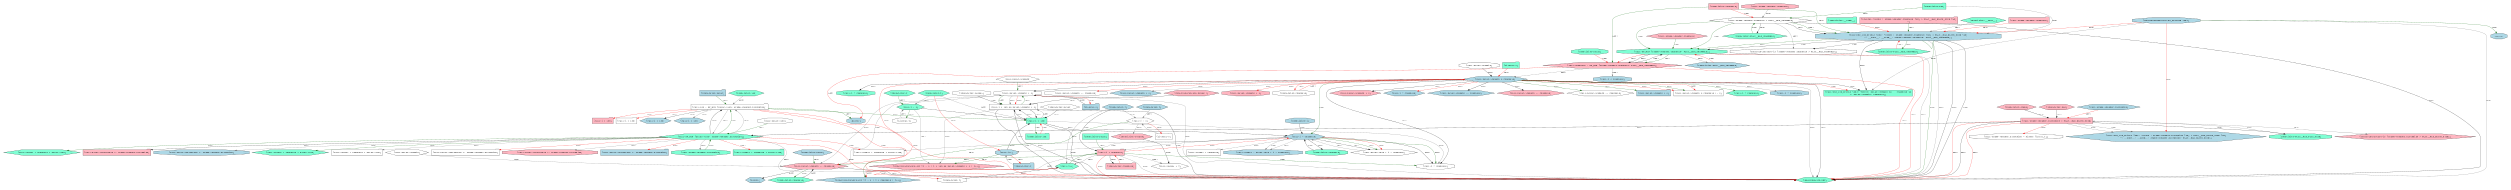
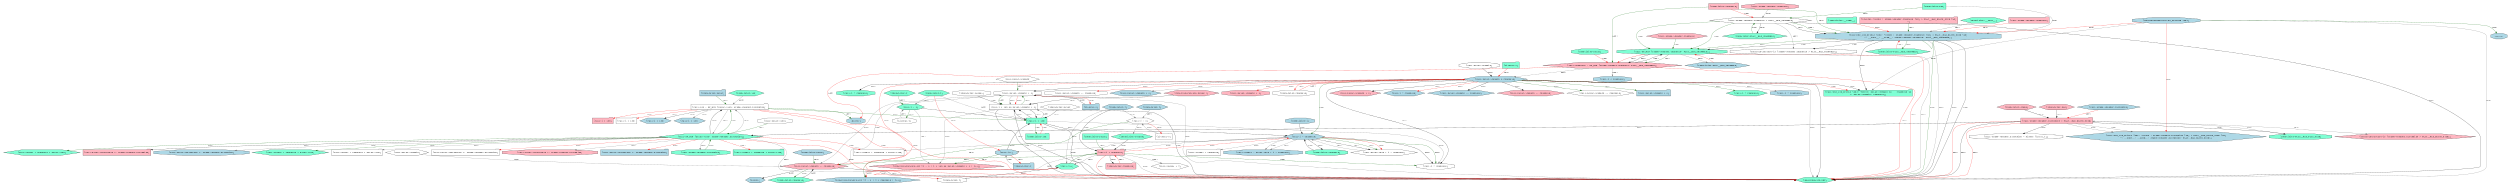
  digraph {
    fontname="Courier Prime"
    node [fillcolor=lightblue fontname="Courier Prime" shape=hexagon style=filled]
    edge [color=gray40 fontname="Courier Prime"]
    n1 [fillcolor=white label="(Call,pflac->remain > 0)" shape=octagon]
    n2 [fillcolor=lightpink label="(Call,pflac->remain -= channels)"]
    n3 [fillcolor=white label="(Call,i < len && pflac->remain > 0)" shape=folder]
    n4 [fillcolor=aquamarine label="(MethodReturn,RET)"]
    n5 [label="(Literal,0)" shape=folder]
    n6 [label="(Block,)"]
    n7 [fillcolor=aquamarine label="(Identifier,channels)"]
    n8 [fillcolor=aquamarine label="(Call,i < len)" shape=folder]
    n9 [fillcolor=lightpink label="(ControlStructure,for (i = 0 ; i < len && pflac->remain > 0 ; i++))"]
    n10 [label="(Call,pflac->remain % channels)"]
    n11 [label="(Call,i * channels)"]
    n12 [fillcolor=aquamarine label="(Call,i * channels)" shape=octagon]
    n13 [fillcolor=white label="(Call,pflac->remain -= channels)" shape=octagon]
    n14 [label="(Call,pflac->remain > 0)"]
    n15 [fillcolor=lightpink label="(Call,pflac->remain > 0)" shape=octagon]
    n16 [fillcolor=white label="(Identifier,channels)" shape=octagon]
    n17 [fillcolor=aquamarine label="(Call,psf_log_printf (psf, \"Error: pflac->remain %u    channels %u\n\", pflac->remain, channels))" shape=folder]
    n18 [fillcolor=lightpink label="(Call,pflac->remain > 0)"]
    n19 [label="(Call,i * channels)"]
    n20 [fillcolor=white label="(Call,i * channels)" shape=octagon]
    n21 [label="(Call,pflac->remain -= channels)"]
    n22 [fillcolor=lightpink label="(Call,pflac->remain -= channels)"]
    n23 [fillcolor=white label="(Call,pflac->remain -= channels)"]
    n24 [label="(Call,pflac->remain > 0)" shape=folder]
-   n25 [fillcolor=white label="(Call,pflac->remain % channels != 0)" shape=folder]
    n26 [fillcolor=aquamarine label="(Call,i * channels)"]
    n27 [label="(Call,i * channels)" shape=octagon]
    n28 [fillcolor=lightpink label="(Call,j < channels)" shape=folder]
    n29 [label="(Call,i++)" shape=octagon]
    n30 [fillcolor=white label="(Call,pflac->pos + i * channels)"]
    n31 [fillcolor=aquamarine label="(Identifier,channels)" shape=octagon]
    n32 [fillcolor=white label="(Call,offset + channels)" shape=folder]
    n33 [fillcolor=white label="(Call,offset + channels > pflac->len)" shape=folder]
    n34 [label="(Call,offset = pflac->pos + i * channels)" shape=octagon]
    n35 [fillcolor=lightpink label="(Call,channels = SF_MIN (frame->header.channels, FLAC__MAX_CHANNELS))"]
    n36 [fillcolor=aquamarine label="(Call,SF_MIN (frame->header.channels, FLAC__MAX_CHANNELS))" shape=octagon]
    n37 [label="(Block,)" shape=octagon]
    n38 [label="(Call,i < channels)" shape=octagon]
    n39 [label="(Identifier,FLAC__MAX_CHANNELS)"]
    n40 [fillcolor=white label="(Call,frame->header.channels > FLAC__MAX_CHANNELS)"]
    n41 [label="(Call,psf_log_printf (psf, \"Ooops : frame->header.channels (%d) > FLAC__MAX_BLOCK_SIZE (%d)\n\", __func__, __LINE__, frame->header.channels, FLAC__MAX_CHANNELS))" shape=octagon]
    n42 [fillcolor=aquamarine label="(Identifier,FLAC__MAX_CHANNELS)"]
    n43 [fillcolor=white label="(ControlStructure,if (frame->header.channels > FLAC__MAX_CHANNELS))" shape=octagon]
    n44 [fillcolor=aquamarine label="(Identifier,FLAC__MAX_CHANNELS)"]
    n45 [label="(MethodParameterIn,SF_PRIVATE *psf)" shape=octagon]
    n46 [label="(Call,psf_log_printf (psf, \"Ooops : frame->header.blocksize (%d) > FLAC__MAX_BLOCK_SIZE (%d)\n\", __func__, __LINE__, frame->header.blocksize, FLAC__MAX_BLOCK_SIZE))"]
    1000103 [shape=octagon]
    n48 [fillcolor=aquamarine label="(Call,j++)"]
    n49 [fillcolor=lightpink label="(Identifier,channels)" shape=folder]
    n50 [label="(ControlStructure,for (j = 0 ; j < channels ; j++))"]
    n51 [fillcolor=white label="(Call,offset + j)"]
    n52 [fillcolor=white label="(Identifier,j)" shape=octagon]
    n53 [fillcolor=white label="(Call,j = 0)"]
    n54 [fillcolor=white label="(Literal,0)" shape=folder]
-   n55 [fillcolor=lightpink label="(Identifier,retpcm)"]
+   n55 [fillcolor=aquamarine label="(Identifier,retpcm)"]
    n56 [label="(Identifier,i)" shape=folder]
    n57 [fillcolor=aquamarine label="(Identifier,len)" shape=folder]
    n58 [fillcolor=aquamarine label="(Call,i = 0)"]
    n59 [fillcolor=white label="(Literal,0)" shape=octagon]
    n60 [fillcolor=white label="(Call,len = SF_MIN (pflac->len, frame->header.blocksize))" shape=folder]
    n61 [fillcolor=aquamarine label="(Call,SF_MIN (pflac->len, frame->header.blocksize))"]
    n62 [fillcolor=lightpink label="(Call,i < len)" shape=folder]
    n63 [fillcolor=white label="(Call,i < len)" shape=folder]
    n64 [label="(Call,i < len)"]
    n65 [label="(Call,i < len)"]
    n66 [fillcolor=aquamarine label="(Call,offset + channels > pflac->len)" shape=folder]
    n67 [fillcolor=aquamarine label="(Call,offset + channels > pflac->len)"]
    n68 [fillcolor=lightpink label="(Call,pflac->bufferpos >= frame->header.blocksize)" shape=folder]
    n69 [label="(Call,pflac->bufferpos >= frame->header.blocksize)" shape=octagon]
    n70 [fillcolor=aquamarine label="(Call,offset + channels > pflac->len)"]
    n71 [fillcolor=white label="(Call,offset + channels > pflac->len)" shape=folder]
    n72 [fillcolor=white label="(Call,pflac->bufferpos >= frame->header.blocksize)" shape=folder]
    n73 [fillcolor=lightpink label="(Call,pflac->bufferpos >= frame->header.blocksize)" shape=octagon]
    n74 [label="(Call,pflac->bufferpos >= frame->header.blocksize)" shape=folder]
    n75 [fillcolor=aquamarine label="(Call,frame->header.blocksize)" shape=octagon]
    n76 [fillcolor=lightpink label="(Call,frame->header.blocksize > FLAC__MAX_BLOCK_SIZE)" shape=folder]
    n77 [fillcolor=aquamarine label="(Identifier,FLAC__MAX_FLAC_SIZE)" shape=octagon]
    n78 [fillcolor=lightpink label="(ControlStructure,if (frame->header.blocksize > FLAC__MAX_BLOCK_SIZE))"]
    n79 [fillcolor=white label="(Call,frame->header.blocksize * sizeof (int32_t))" shape=octagon]
    n80 [fillcolor=lightpink label="(Call,frame->header.channels)"]
    n81 [fillcolor=aquamarine label="(Identifier,__LINE__)" shape=folder]
    n82 [label="(Identifier,pflac)"]
    n83 [fillcolor=white label="(Identifier,pflac)"]
    n84 [fillcolor=white label="(Call,pflac->remain)"]
    n85 [fillcolor=lightpink label="(Identifier,psf)"]
    n86 [fillcolor=white label="(Identifier,offset)" shape=octagon]
    n87 [fillcolor=aquamarine label="(Identifier,i)"]
    n88 [fillcolor=aquamarine label="(Identifier,i)"]
    n89 [fillcolor=lightpink label="(Call,frame->header.channels)" shape=octagon]
    n90 [fillcolor=lightpink label="(Literal,\"Ooops : frame->header.channels (%d) > FLAC__MAX_BLOCK_SIZE (%d)\n\")" shape=folder]
    n91 [fillcolor=lightpink label="(Identifier,channels)" shape=folder]
    n92 [fillcolor=aquamarine label="(Identifier,pflac)" shape=folder]
    n93 [fillcolor=aquamarine label="(Identifier,len)"]
    n94 [fillcolor=aquamarine label="(Identifier,pflac)" shape=octagon]
    n95 [fillcolor=white label="(Call,pflac->remain)"]
    n96 [label="(Identifier,pflac)" shape=folder]
    n97 [label="(Call,frame->header.blocksize)"]
    n98 [label="(Identifier,i)" shape=octagon]
    n99 [fillcolor=aquamarine label="(Identifier,psf)" shape=folder]
    n100 [fillcolor=aquamarine label="(Literal,0)" shape=folder]
    n101 [label="(Identifier,j)"]
    n102 [fillcolor=white label="(Call,pflac->len)" shape=octagon]
    n103 [fillcolor=aquamarine label="(Identifier,__func__)"]
    n104 [fillcolor=lightpink label="(Call,frame->header.channels)" shape=folder]
    n105 [fillcolor=lightpink label="(Identifier,frame)"]
    n106 [label="(Identifier,j)"]
    n107 [fillcolor=lightpink label="(ControlStructure,break ;)"]
    n108 [fillcolor=white label="(Call,pflac->remain)" shape=octagon]
    n1 -> n2 [label="DDG: "]
    n1 -> n3 [color=darkgreen label="AST: "]
    n1 -> n3 [label="DDG: "]
    n1 -> n3 [color=red label="DDG: "]
    n1 -> n4 [label="DDG: "]
    n1 -> n5 [color=red label="CFG: "]
    n2 -> n1 [label="DDG: "]
    n2 -> n4 [color=black label="DDG: "]
    n2 -> n6 [color=black label="AST: "]
    n2 -> n7 [color=darkgreen label="CFG: "]
    n3 -> n1 [color=darkgreen label="CFG: "]
    n3 -> n4 [color=black label="DDG: "]
    n3 -> n4 [color=black label="DDG: "]
    n3 -> n4 [color=black label="DDG: "]
    n3 -> n8 [color=black label="CFG: "]
    n3 -> n9 [label="AST: "]
    n5 -> n1 [color=black label="AST: "]
    n7 -> n2 [color=black label="AST: "]
    n8 -> n3 [label="AST: "]
    n8 -> n3 [color=black label="DDG: "]
    n8 -> n3 [color=black label="DDG: "]
    n8 -> n4 [color=black label="DDG: "]
    n8 -> n11 [color=black label="DDG: "]
    n8 -> n20 [label="DDG: "]
    n8 -> n57 [color=darkgreen label="CFG: "]
    n10 -> n1 [color=black label="DDG: "]
    n10 -> n2 [color=red label="DDG: "]
    n10 -> n4 [color=black label="DDG: "]
    n10 -> n4 [label="DDG: "]
    n10 -> n11 [color=darkgreen label="DDG: "]
    n10 -> n12 [color=black label="DDG: "]
    n10 -> n13 [color=red label="DDG: "]
    n10 -> n14 [label="DDG: "]
    n10 -> n15 [color=red label="DDG: "]
    n10 -> n16 [color=red label="CFG: "]
    n10 -> n17 [color=black label="DDG: "]
    n10 -> n17 [color=red label="DDG: "]
    n10 -> n18 [color=black label="DDG: "]
    n10 -> n19 [color=red label="DDG: "]
    n10 -> n20 [color=black label="DDG: "]
    n10 -> n21 [color=black label="DDG: "]
    n10 -> n22 [color=black label="DDG: "]
    n10 -> n23 [color=darkgreen label="DDG: "]
    n10 -> n24 [color=darkgreen label="DDG: "]
-   n10 -> n25 [color=red label="AST: "]
-   n10 -> n25 [color=red label="DDG: "]
-   n10 -> n25 [color=darkgreen label="DDG: "]
    n10 -> n26 [color=darkgreen label="DDG: "]
    n10 -> n27 [label="DDG: "]
    n11 -> n20 [color=black label="DDG: "]
    n11 -> n20 [color=darkgreen label="DDG: "]
    n11 -> n28 [label="DDG: "]
    n11 -> n29 [label="DDG: "]
    n11 -> n30 [color=black label="AST: "]
    n11 -> n30 [color=darkgreen label="DDG: "]
    n11 -> n30 [color=red label="DDG: "]
    n11 -> n31 [color=black label="CFG: "]
    n11 -> n32 [label="DDG: "]
    n11 -> n33 [label="DDG: "]
    n11 -> n34 [label="DDG: "]
    n11 -> n34 [label="DDG: "]
    n16 -> n10 [color=red label="AST: "]
    n28 -> n2 [color=darkgreen label="DDG: "]
    n28 -> n4 [label="DDG: "]
    n28 -> n4 [color=red label="DDG: "]
    n28 -> n11 [color=red label="DDG: "]
    n28 -> n20 [color=darkgreen label="DDG: "]
    n28 -> n48 [label="DDG: "]
    n28 -> n49 [color=black label="CFG: "]
    n28 -> n50 [label="AST: "]
    n28 -> n51 [label="DDG: "]
    n29 -> n8 [color=black label="DDG: "]
    n29 -> n9 [color=darkgreen label="AST: "]
    n29 -> n56 [color=red label="CFG: "]
    n30 -> n11 [label="CFG: "]
    n31 -> n11 [color=black label="AST: "]
    n35 -> n4 [color=red label="DDG: "]
    n35 -> n10 [label="DDG: "]
    n35 -> n36 [color=black label="CFG: "]
    n35 -> n37 [color=red label="AST: "]
    n35 -> n38 [label="DDG: "]
    n36 -> n4 [color=red label="DDG: "]
    n36 -> n4 [label="DDG: "]
    n36 -> n35 [color=darkgreen label="AST: "]
    n36 -> n35 [color=red label="DDG: "]
    n36 -> n35 [color=black label="DDG: "]
    n36 -> n39 [label="CFG: "]
    n39 -> n36 [color=red label="AST: "]
    n40 -> n4 [color=black label="DDG: "]
    n40 -> n36 [color=darkgreen label="DDG: "]
    n40 -> n36 [color=darkgreen label="DDG: "]
    n40 -> n41 [color=darkgreen label="DDG: "]
    n40 -> n41 [color=black label="DDG: "]
    n40 -> n42 [color=black label="CFG: "]
    n40 -> n43 [label="AST: "]
    n41 -> n4 [color=darkgreen label="DDG: "]
    n41 -> n4 [label="DDG: "]
    n41 -> n4 [color=black label="DDG: "]
    n41 -> n4 [color=black label="DDG: "]
    n41 -> n17 [color=black label="DDG: "]
    n41 -> n36 [color=darkgreen label="DDG: "]
    n41 -> n36 [color=black label="DDG: "]
    n41 -> n43 [color=black label="AST: "]
    n41 -> n44 [color=darkgreen label="CFG: "]
    n42 -> n40 [color=darkgreen label="AST: "]
    n44 -> n41 [color=red label="AST: "]
    n45 -> n4 [label="DDG: "]
    n45 -> n17 [label="DDG: "]
    n45 -> n41 [color=red label="DDG: "]
    n45 -> n46 [color=red label="DDG: "]
    n45 -> 1000103 [color=darkgreen label="AST: "]
    n48 -> n28 [color=darkgreen label="DDG: "]
    n48 -> n50 [color=red label="AST: "]
    n48 -> n52 [color=red label="CFG: "]
    n49 -> n28 [color=red label="AST: "]
    n52 -> n48 [color=black label="AST: "]
    n53 -> n50 [color=darkgreen label="AST: "]
    n53 -> n54 [color=red label="CFG: "]
    n53 -> n55 [label="DDG: "]
    n54 -> n53 [label="AST: "]
-   n55 -> n51 [color=black label="CFG: "]
+   n55 -> n28 [color=black label="CFG: "]
    n56 -> n29 [label="AST: "]
    n57 -> n8 [color=red label="AST: "]
    n58 -> n8 [color=black label="DDG: "]
    n58 -> n9 [label="AST: "]
    n58 -> n59 [color=darkgreen label="CFG: "]
    n59 -> n58 [label="AST: "]
    n60 -> n4 [color=red label="DDG: "]
    n60 -> n4 [color=red label="DDG: "]
    n60 -> n8 [color=darkgreen label="DDG: "]
    n60 -> n37 [color=darkgreen label="AST: "]
    n60 -> n61 [label="CFG: "]
    n60 -> n62 [color=red label="DDG: "]
    n60 -> n63 [color=red label="DDG: "]
    n60 -> n64 [color=black label="DDG: "]
    n60 -> n65 [label="DDG: "]
    n61 -> n4 [color=red label="DDG: "]
    n61 -> n4 [label="DDG: "]
    n61 -> n33 [color=red label="DDG: "]
    n61 -> n60 [label="AST: "]
    n61 -> n60 [color=black label="DDG: "]
    n61 -> n60 [color=darkgreen label="DDG: "]
    n61 -> n66 [color=red label="DDG: "]
    n61 -> n67 [color=darkgreen label="DDG: "]
    n61 -> n68 [color=black label="DDG: "]
    n61 -> n69 [label="DDG: "]
    n61 -> n70 [color=darkgreen label="DDG: "]
    n61 -> n71 [label="DDG: "]
    n61 -> n72 [color=red label="DDG: "]
    n61 -> n73 [label="DDG: "]
    n61 -> n74 [color=red label="DDG: "]
    n61 -> n75 [label="CFG: "]
    n75 -> n61 [color=darkgreen label="AST: "]
    n76 -> n4 [color=red label="DDG: "]
    n76 -> n4 [color=red label="DDG: "]
    n76 -> n4 [color=black label="DDG: "]
    n76 -> n46 [label="DDG: "]
    n76 -> n46 [label="DDG: "]
    n76 -> n61 [color=black label="DDG: "]
    n76 -> n77 [color=black label="CFG: "]
    n76 -> n78 [label="AST: "]
-   n76 -> n79 [color=red label="DDG: "]
+   n76 -> n79 [color=black label="DDG: "]
    n77 -> n76 [label="AST: "]
    n80 -> n36 [color=darkgreen label="AST: "]
    n81 -> n41 [color=red label="AST: "]
    n82 -> n2 [color=darkgreen label="CFG: "]
    n83 -> n8 [color=black label="CFG: "]
    n84 -> n2 [label="AST: "]
    n85 -> n76 [color=black label="CFG: "]
    n86 -> n3 [color=black label="CFG: "]
    n87 -> n8 [label="AST: "]
    n87 -> n29 [color=red label="CFG: "]
    n87 -> n58 [label="CFG: "]
    n88 -> n58 [color=darkgreen label="AST: "]
    n89 -> n40 [label="AST: "]
    n90 -> n41 [color=darkgreen label="AST: "]
    n91 -> n35 [color=darkgreen label="AST: "]
    n91 -> n40 [color=red label="CFG: "]
    n91 -> n41 [color=darkgreen label="CFG: "]
    n92 -> n28 [color=darkgreen label="CFG: "]
    n93 -> n60 [label="AST: "]
    n94 -> n35 [color=red label="CFG: "]
    n95 -> n1 [color=darkgreen label="AST: "]
    n96 -> n60 [color=darkgreen label="CFG: "]
    n97 -> n76 [color=red label="AST: "]
    n98 -> n11 [color=black label="AST: "]
    n99 -> n40 [color=darkgreen label="CFG: "]
    n99 -> n41 [label="AST: "]
    n100 -> n10 [color=red label="CFG: "]
    n101 -> n28 [color=black label="AST: "]
    n101 -> n48 [label="CFG: "]
    n101 -> n53 [label="CFG: "]
    n102 -> n61 [color=darkgreen label="AST: "]
    n103 -> n41 [label="AST: "]
    n104 -> n41 [color=red label="AST: "]
    n105 -> n76 [color=black label="CFG: "]
    n106 -> n53 [label="AST: "]
    n107 -> n3 [color=black label="CFG: "]
    n108 -> n10 [color=black label="AST: "]
  }
